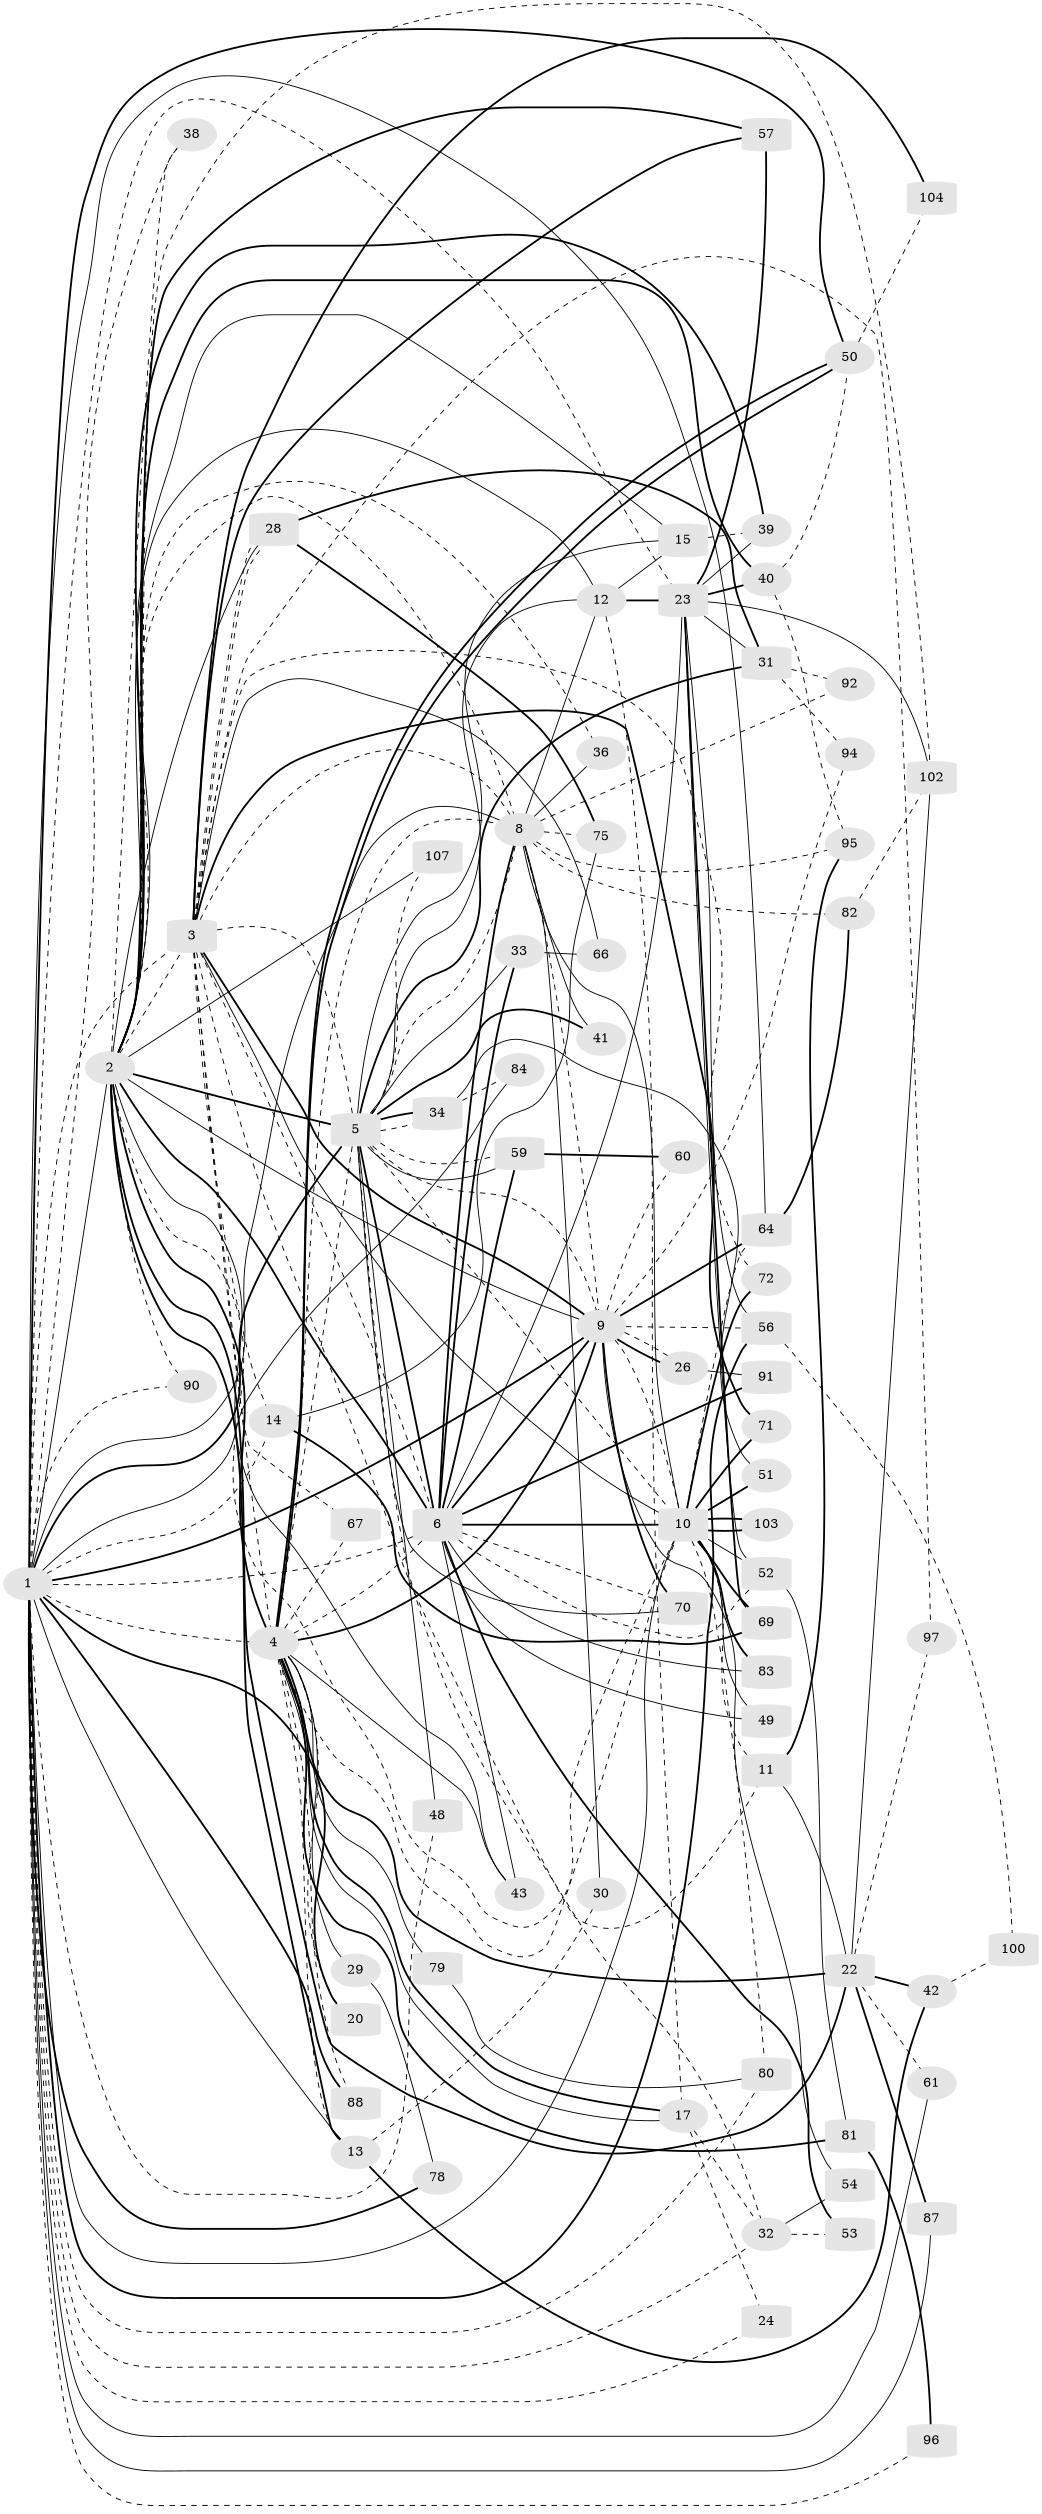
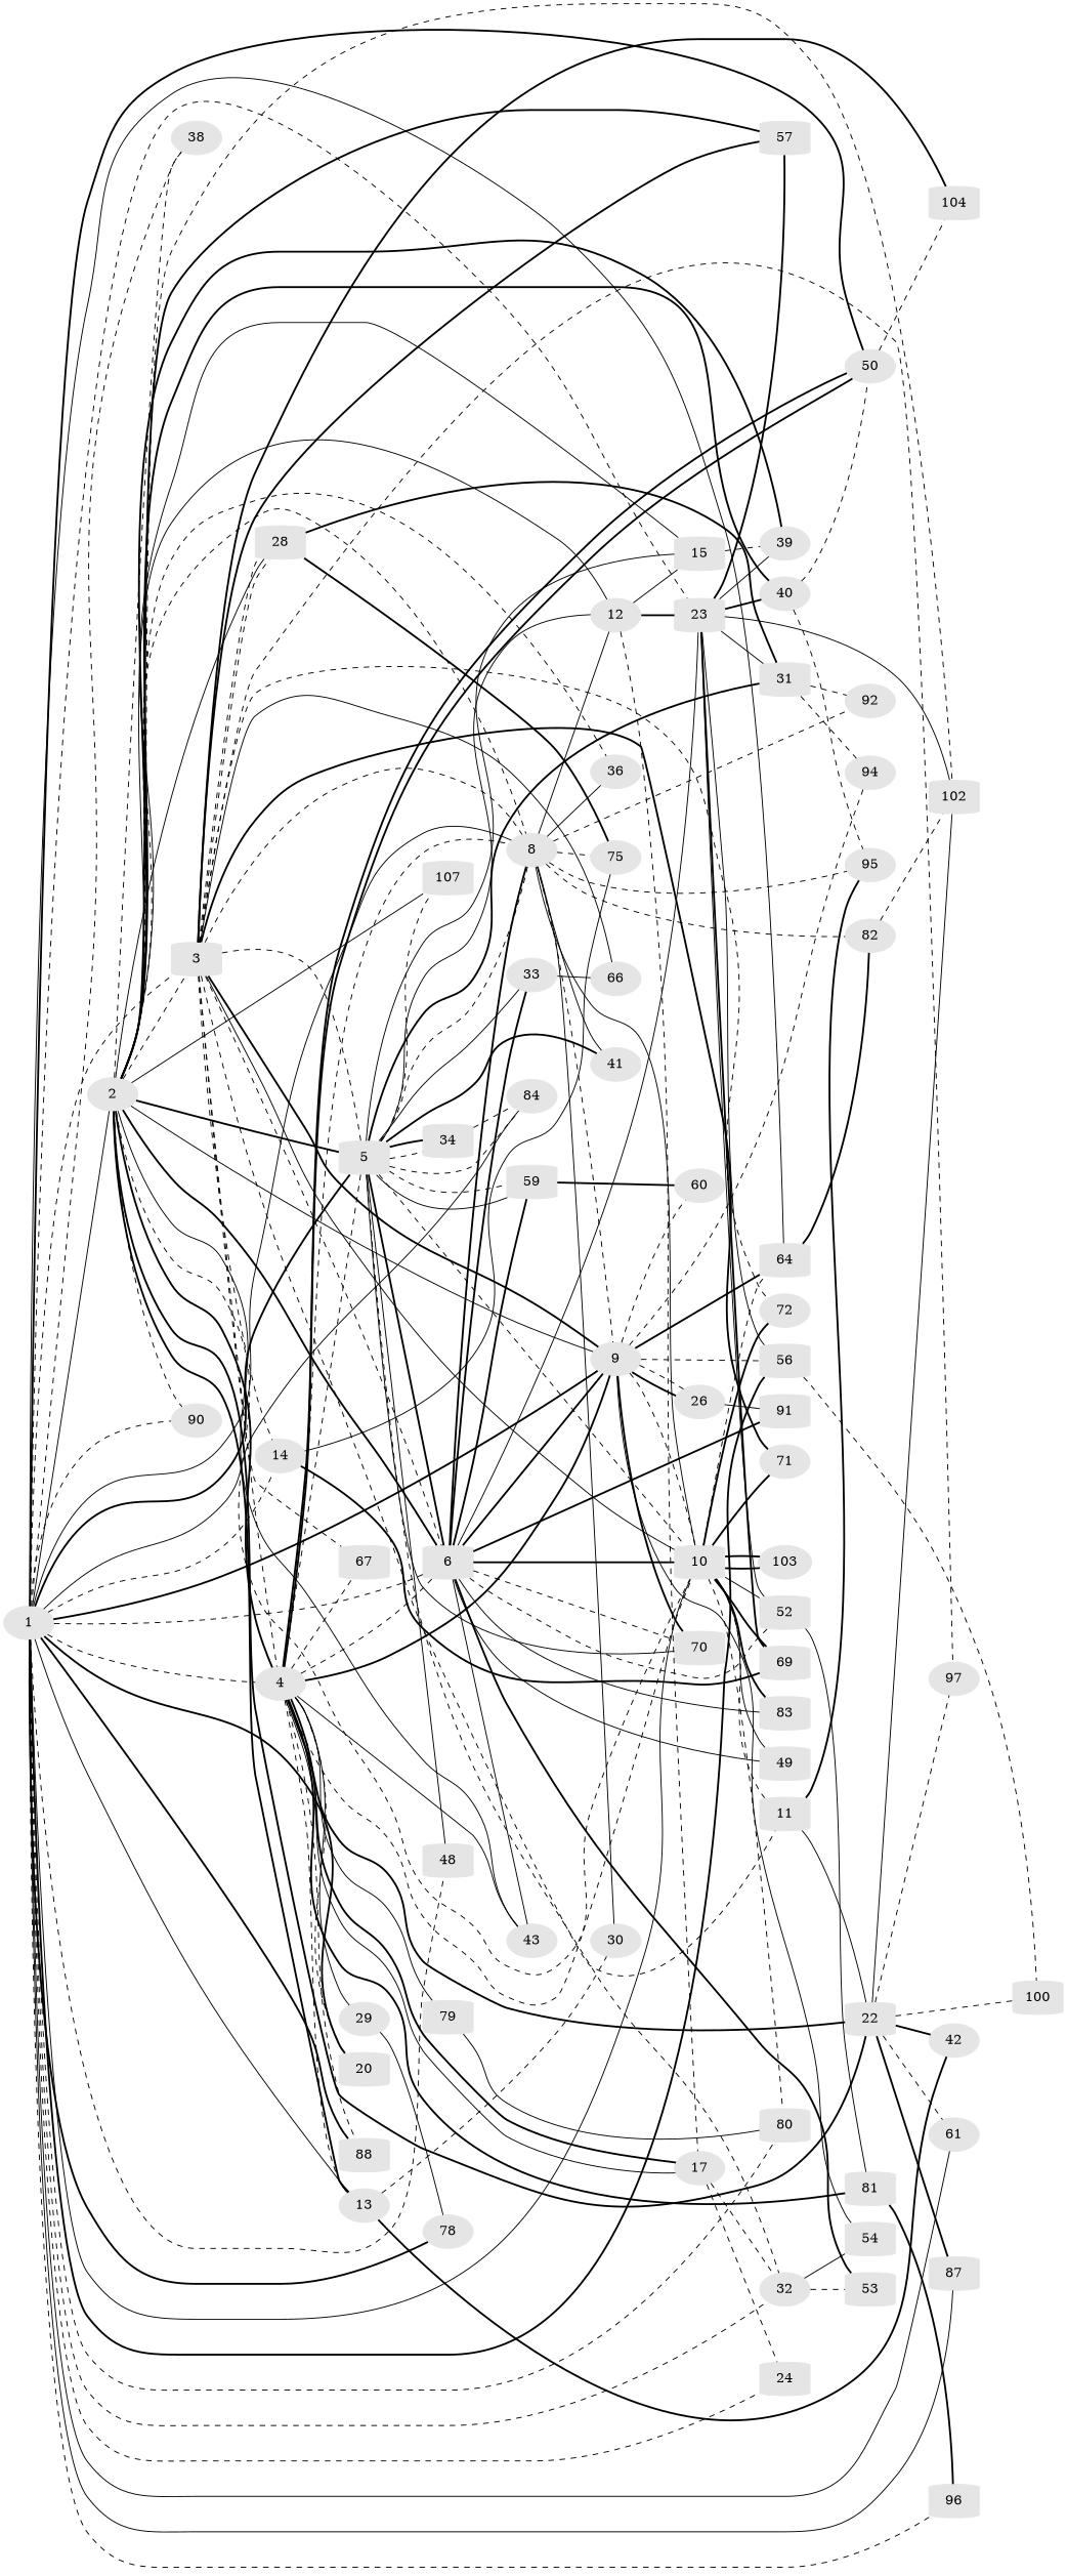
  graph {
    rankdir=LR
    node [color=gray90 shape=ellipse style=filled]
    edge [style=dashed]
    1 [super="+7"]
    2 [super="+21"]
    3 [shape=cylinder super="+37"]
    4 [super="+27"]
    5 [shape=cylinder super="+16"]
    6 [shape=cylinder super="+19"]
    8 [super="+44"]
    9 [super="+47"]
    10 [shape=cylinder super="+101"]
    13 [super="+74"]
    14
    20 [shape=cylinder]
    23 [shape=cylinder super="+35"]
    24 [shape=cylinder]
    32 [super="+55"]
    38
    48 [shape=cylinder]
    56 [shape=cylinder super="+63"]
    61
    64 [shape=cylinder]
    78
    80 [shape=cylinder]
    84
    87 [shape=cylinder]
    88 [shape=cylinder]
    90
    96 [shape=cylinder]
    50
    12 [super="+18"]
    15 [shape=cylinder super="+105"]
    22 [shape=cylinder super="+25"]
    36
    39 [super="+62"]
    40 [super="+58"]
    43 [super="+86"]
    57 [shape=cylinder super="+93"]
    102 [shape=cylinder super="+108"]
    107 [shape=cylinder]
    28 [shape=cylinder super="+65"]
    72 [super="+77"]
    11 [shape=cylinder]
    66
    67 [shape=cylinder]
    71
    97
    104 [shape=cylinder]
    79 [shape=cylinder super="+89"]
    17 [super="+45"]
    29
    81 [shape=cylinder]
    31 [shape=cylinder super="+46"]
    33
    34 [shape=cylinder]
    41
    59 [shape=cylinder super="+68"]
    70 [shape=cylinder super="+73"]
    49 [shape=cylinder]
    52 [shape=cylinder super="+99"]
    53 [shape=cylinder]
    83 [shape=cylinder]
    91 [shape=cylinder]
    30
    75 [super="+85"]
    82 [super="+106"]
    92
    95 [super="+98"]
    26
    54 [shape=cylinder]
    60
    94
-   51
    69 [shape=cylinder super="+76"]
    103
    42
    100 [shape=cylinder]
    1 -- 2 [style=solid weight=2]
    1 -- 3 [weight=3]
    1 -- 4 [weight=2]
    1 -- 5 [style=bold weight=2]
    1 -- 6 [weight=2]
    1 -- 8 [style=solid weight=2]
    1 -- 9 [style=bold weight=2]
    1 -- 10 [style=solid weight=2]
    1 -- 13 [style=solid]
    1 -- 14
    1 -- 20 [style=bold]
    1 -- 23
    1 -- 24
    1 -- 32
    1 -- 38
    1 -- 48
    1 -- 56 [style=bold]
    1 -- 61 [style=solid]
    1 -- 64 [style=solid]
    1 -- 78 [style=bold]
    1 -- 80
    1 -- 84 [style=solid]
    1 -- 87 [style=solid]
    1 -- 88 [style=bold]
    1 -- 90
    1 -- 96
    1 -- 50 [style=bold]
    2 -- 3
    2 -- 4 [style=bold]
    2 -- 5 [style=bold]
    2 -- 6 [style=bold]
    2 -- 8 [weight=2]
    2 -- 9 [style=solid]
    2 -- 10 [weight=2]
    2 -- 13 [style=bold]
    2 -- 38
    2 -- 90
    2 -- 12 [style=solid]
    2 -- 15 [style=solid]
    2 -- 22 [style=bold]
    2 -- 36
    2 -- 39 [style=bold]
    2 -- 40 [style=bold]
    2 -- 43 [style=solid]
    2 -- 57 [style=bold]
    2 -- 102
    2 -- 107 [style=solid]
    2 -- 28 [style=solid]
    3 -- 4
    3 -- 5
    3 -- 6
    3 -- 8
    3 -- 9 [style=bold]
    3 -- 10 [style=solid]
    3 -- 14
    3 -- 57 [style=bold]
    3 -- 28 [weight=2]
    3 -- 28
    3 -- 72
    3 -- 11
    3 -- 66 [style=solid]
    3 -- 67
    3 -- 71 [style=bold]
    3 -- 97
    3 -- 104 [style=bold]
    4 -- 5
    4 -- 6 [weight=2]
    4 -- 8
    4 -- 9 [style=bold weight=2]
    4 -- 10
    4 -- 13
    4 -- 20
    4 -- 88
    4 -- 50 [style=bold]
    4 -- 50 [style=bold]
    4 -- 22 [style=bold]
    4 -- 43 [style=solid]
    4 -- 67
    4 -- 79 [style=solid]
    4 -- 17 [style=solid]
    4 -- 17 [style=bold]
    4 -- 29 [style=solid]
    4 -- 81 [style=bold]
    5 -- 6 [style=bold weight=2]
    5 -- 8
-   5 -- 9 [weight=2]
+   5 -- 84 [weight=2]
    5 -- 10
    5 -- 32
    5 -- 48 [style=solid]
    5 -- 12 [style=solid]
    5 -- 15 [style=solid]
    5 -- 107
    5 -- 31 [style=bold]
    5 -- 33 [style=solid]
    5 -- 34
    5 -- 34 [style=bold]
    5 -- 41 [style=bold]
    5 -- 59 [style=solid]
    5 -- 59
    5 -- 70 [style=solid]
    6 -- 8 [style=bold]
    6 -- 9 [style=bold]
    6 -- 10 [style=bold]
    6 -- 23 [style=solid]
    6 -- 43 [style=solid]
    6 -- 33 [style=bold]
    6 -- 59 [style=bold]
    6 -- 70
    6 -- 49 [style=solid]
    6 -- 52
    6 -- 53 [style=bold]
    6 -- 83 [style=solid]
    6 -- 91 [style=bold]
    8 -- 9
    8 -- 10 [style=solid]
    8 -- 12 [style=solid]
    8 -- 36 [style=solid]
    8 -- 41 [style=solid]
    8 -- 30 [style=solid]
    8 -- 75
    8 -- 82
    8 -- 92
    8 -- 95
    9 -- 10
    9 -- 56
    9 -- 64 [style=bold]
    9 -- 70 [style=bold]
    9 -- 26 [style=bold]
    9 -- 26
    9 -- 54 [style=solid]
    9 -- 60
    9 -- 94
    10 -- 64
    10 -- 80
    10 -- 72 [style=bold]
    10 -- 11
    10 -- 71 [style=bold]
    10 -- 49 [style=solid]
    10 -- 52 [style=solid]
    10 -- 83 [style=bold]
-   10 -- 51 [style=bold]
    10 -- 69 [style=bold]
    10 -- 103 [style=bold]
    10 -- 103 [style=bold]
    13 -- 30
    13 -- 42 [style=bold]
    14 -- 75 [style=solid]
    14 -- 69 [style=bold]
    23 -- 56 [style=solid]
    23 -- 39 [style=solid]
    23 -- 40 [style=bold]
    23 -- 57 [style=bold]
    23 -- 102 [style=solid]
    23 -- 31 [style=solid]
    23 -- 52 [style=solid]
    23 -- 69 [style=bold]
    32 -- 53
    32 -- 54 [style=solid]
    56 -- 100
    64 -- 82 [style=bold]
    50 -- 104
    12 -- 23 [style=bold]
    12 -- 15 [style=solid]
    12 -- 17
    15 -- 39
    22 -- 61
    22 -- 87 [style=bold]
    22 -- 102 [style=solid]
    22 -- 97
    22 -- 42 [style=bold]
    40 -- 50
    40 -- 95
    28 -- 31 [style=bold]
    28 -- 75 [style=bold]
    11 -- 22 [style=solid]
    11 -- 95 [style=bold]
    79 -- 80 [style=solid]
    17 -- 24
    17 -- 32
    29 -- 78 [style=solid]
    81 -- 96 [style=bold]
    31 -- 92
    31 -- 94
    33 -- 66 [style=solid]
    34 -- 84
-   34 -- 51 [style=solid]
    59 -- 60 [style=bold]
    52 -- 81 [style=solid]
    82 -- 102
    26 -- 91 [style=solid]
-   42 -- 100
+   22 -- 100
  }
